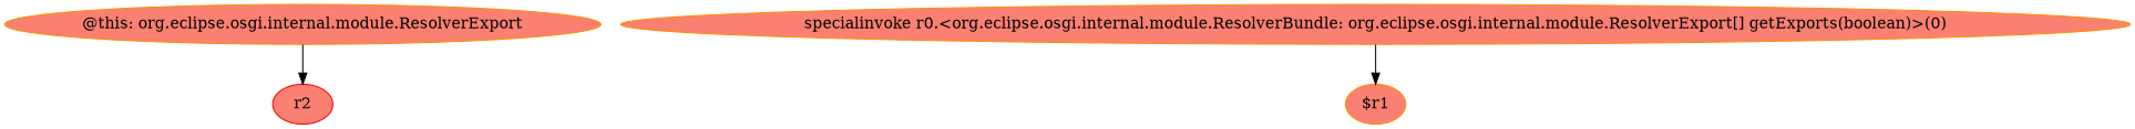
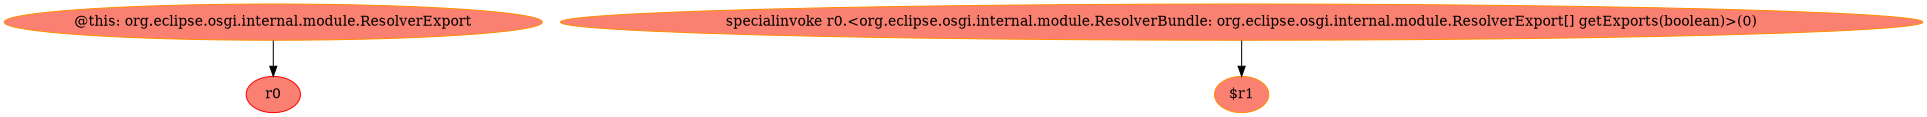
  digraph {
    node [color=darkorange fillcolor=salmon style=filled]
    edge [style=solid]
    n1 [label="@this: org.eclipse.osgi.internal.module.ResolverExport"]
-   n2 [color=red label=r2]
+   n2 [color=red label=r0]
    n3 [label="specialinvoke r0.<org.eclipse.osgi.internal.module.ResolverBundle: org.eclipse.osgi.internal.module.ResolverExport[] getExports(boolean)>(0)"]
    n4 [label="$r1"]
    n1 -> n2
    n3 -> n4
  }
